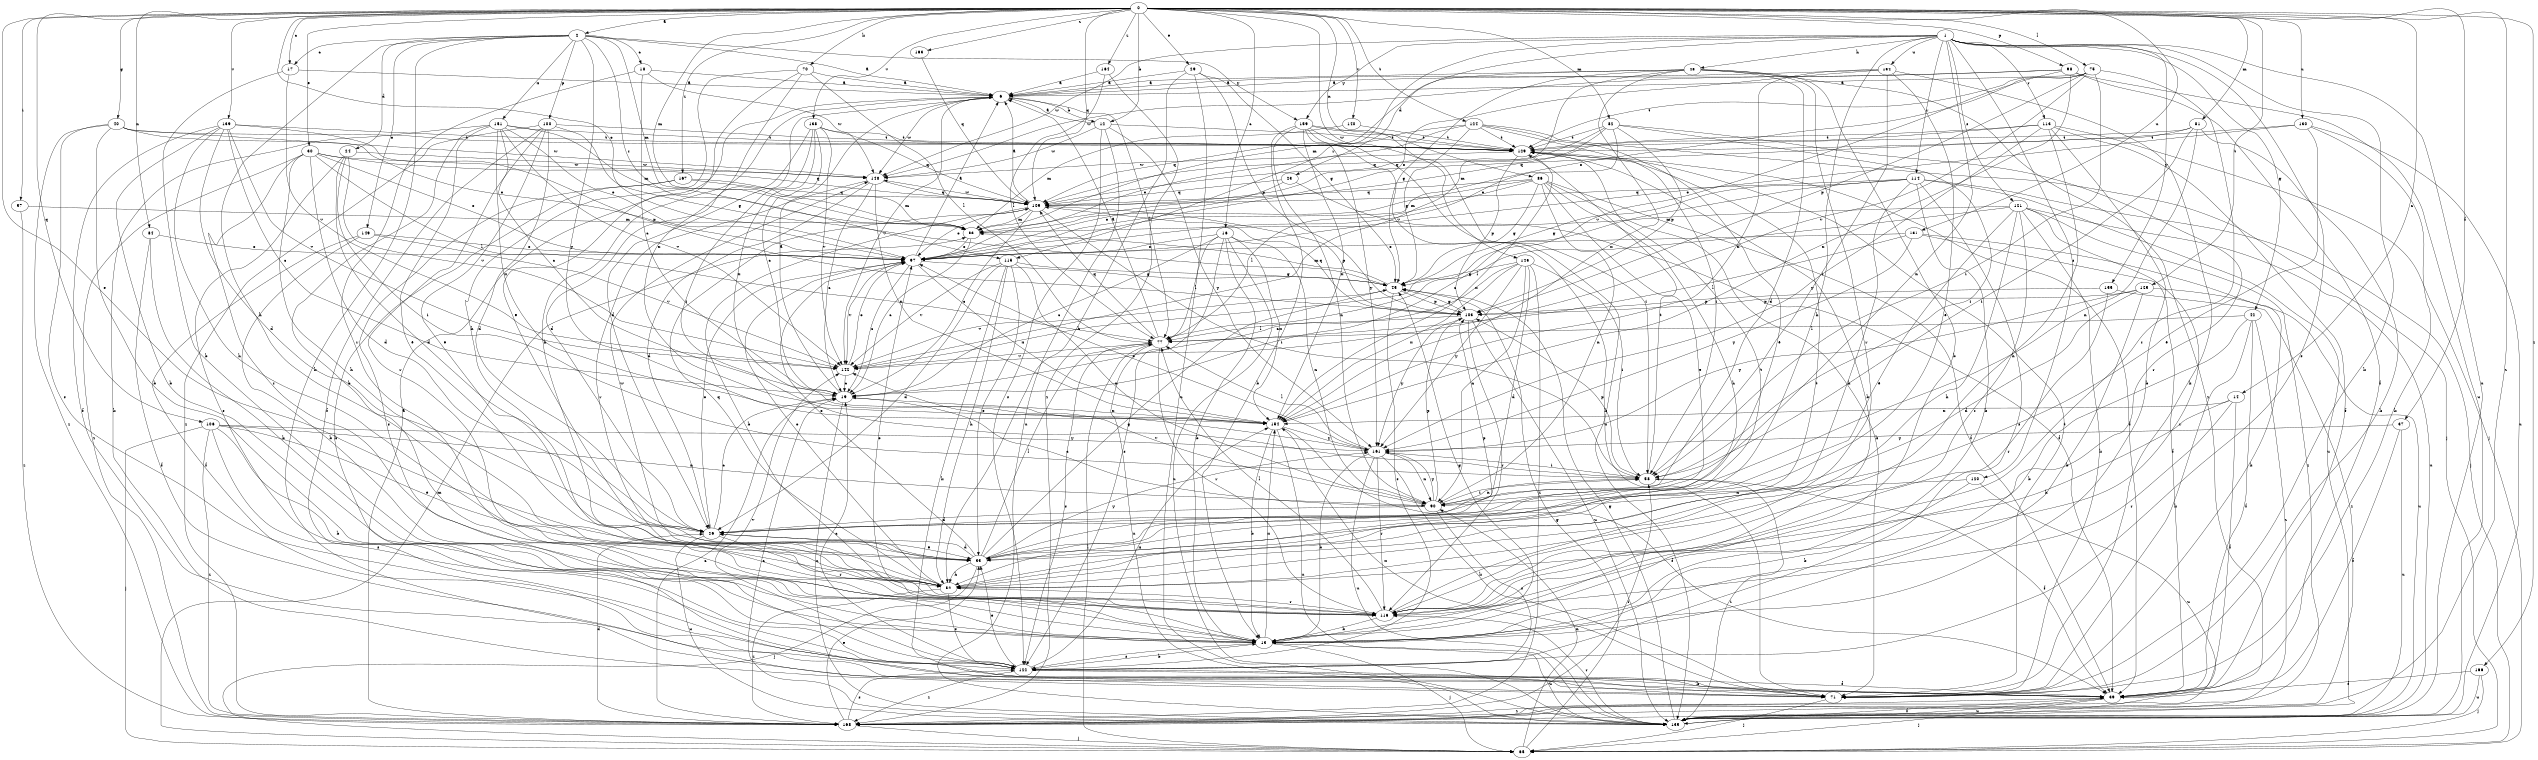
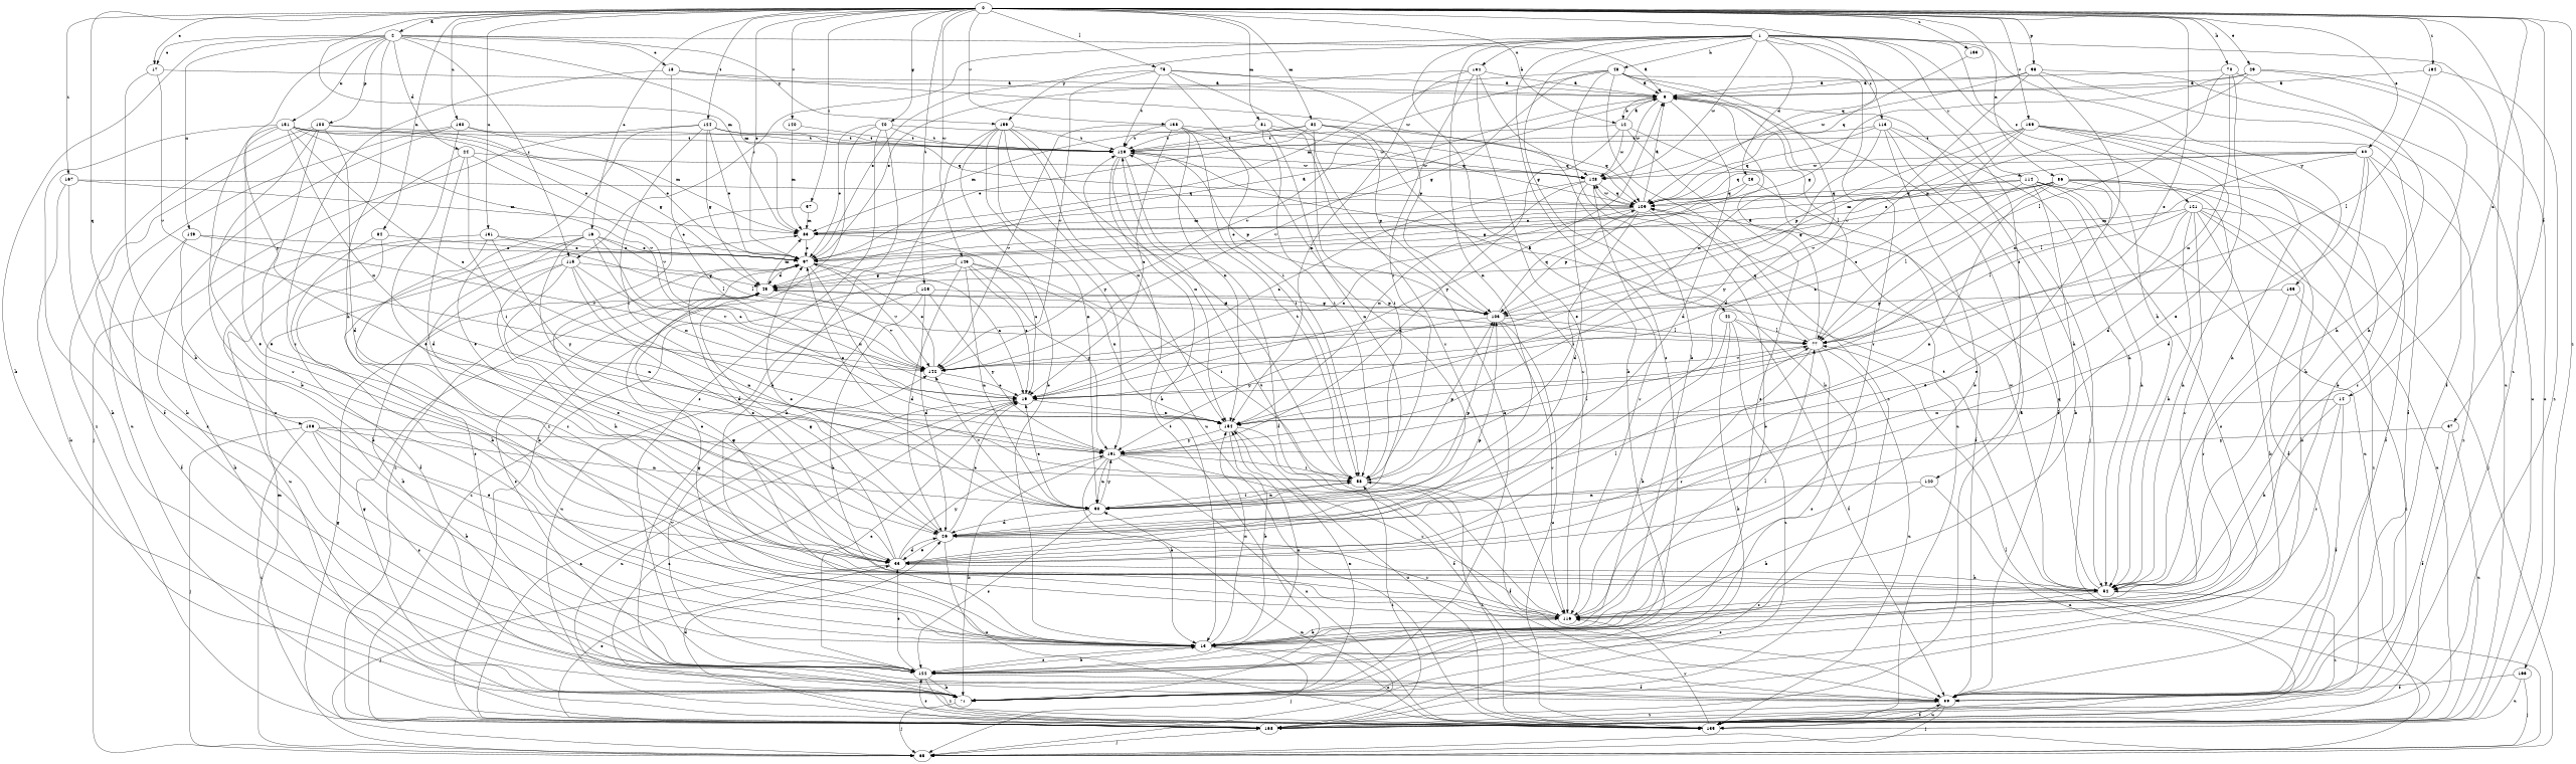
  strict digraph {
    0
    2
    12
    14
    16
    17
    29
    30
    33
    37
    40
    57
    70
    75
    81
    82
    83
    84
    86
    97
    98
    106
    109
    124
    125
    130
    131
    138
    139
    140
    145
    163
    164
    166
    167
    168
    52
    71
    115
    159
    6
    18
    24
    100
    149
    151
    161
    122
    135
    148
    129
    154
    39
    116
    90
    77
    13
    19
    142
    45
    103
    26
    65
    58
    1
    23
    42
    48
    113
    114
    120
    121
    134
    155
    0 -> 2 [label=a]
    0 -> 12 [label=b]
    0 -> 14 [label=c]
    0 -> 16 [label=c]
    0 -> 17 [label=c]
    0 -> 29 [label=e]
    0 -> 30 [label=e]
-   0 -> 33 [label=e]
+   0 -> 19 [label=e]
    0 -> 37 [label=f]
    0 -> 40 [label=g]
    0 -> 57 [label=i]
    0 -> 70 [label=k]
    0 -> 75 [label=l]
    0 -> 81 [label=m]
    0 -> 82 [label=m]
    0 -> 83 [label=m]
    0 -> 84 [label=n]
    0 -> 86 [label=n]
    0 -> 97 [label=o]
    0 -> 98 [label=p]
    0 -> 106 [label=q]
    0 -> 109 [label=q]
    0 -> 124 [label=t]
    0 -> 125 [label=t]
    0 -> 130 [label=u]
    0 -> 131 [label=u]
    0 -> 138 [label=v]
    0 -> 139 [label=v]
    0 -> 140 [label=v]
    0 -> 145 [label=w]
    0 -> 163 [label=z]
    0 -> 164 [label=z]
    0 -> 166 [label=z]
    0 -> 167 [label=z]
    0 -> 168 [label=z]
    2 -> 17 [label=c]
    2 -> 83 [label=m]
    2 -> 52 [label=h]
    2 -> 71 [label=k]
    2 -> 115 [label=r]
    2 -> 159 [label=y]
    2 -> 6 [label=a]
    2 -> 18 [label=c]
    2 -> 24 [label=d]
    2 -> 100 [label=p]
-   2 -> 149 [label=o]
+   2 -> 149 [label=x]
    2 -> 151 [label=x]
    2 -> 161 [label=y]
    12 -> 6 [label=a]
    12 -> 161 [label=y]
    12 -> 122 [label=s]
    12 -> 135 [label=u]
    12 -> 148 [label=w]
    12 -> 129 [label=t]
    14 -> 52 [label=h]
    14 -> 154 [label=x]
    14 -> 39 [label=f]
    14 -> 116 [label=r]
    16 -> 97 [label=o]
    16 -> 122 [label=s]
    16 -> 135 [label=u]
    16 -> 154 [label=x]
    16 -> 90 [label=n]
    16 -> 77 [label=l]
    16 -> 13 [label=b]
    16 -> 19 [label=c]
    17 -> 6 [label=a]
    17 -> 13 [label=b]
    17 -> 142 [label=v]
    29 -> 52 [label=h]
    29 -> 6 [label=a]
    29 -> 135 [label=u]
    29 -> 45 [label=g]
    29 -> 103 [label=p]
    30 -> 97 [label=o]
    30 -> 109 [label=q]
    30 -> 168 [label=z]
    30 -> 52 [label=h]
    30 -> 148 [label=w]
    30 -> 116 [label=r]
    30 -> 77 [label=l]
    30 -> 26 [label=d]
    33 -> 97 [label=o]
    33 -> 52 [label=h]
    33 -> 161 [label=y]
    33 -> 77 [label=l]
    33 -> 45 [label=g]
    33 -> 103 [label=p]
    33 -> 26 [label=d]
    33 -> 65 [label=j]
    37 -> 161 [label=y]
    37 -> 135 [label=u]
    37 -> 39 [label=f]
    40 -> 97 [label=o]
    40 -> 168 [label=z]
    40 -> 122 [label=s]
    40 -> 148 [label=w]
    40 -> 129 [label=t]
    40 -> 13 [label=b]
    57 -> 83 [label=m]
    57 -> 168 [label=z]
    70 -> 33 [label=e]
    70 -> 52 [label=h]
    70 -> 6 [label=a]
    70 -> 154 [label=x]
    70 -> 77 [label=l]
    75 -> 97 [label=o]
    75 -> 6 [label=a]
    75 -> 129 [label=t]
    75 -> 116 [label=r]
    75 -> 142 [label=v]
    75 -> 103 [label=p]
    75 -> 58 [label=i]
    81 -> 109 [label=q]
    81 -> 71 [label=k]
    81 -> 129 [label=t]
    81 -> 90 [label=n]
    81 -> 58 [label=i]
    82 -> 83 [label=m]
    82 -> 97 [label=o]
    82 -> 109 [label=q]
    82 -> 129 [label=t]
    82 -> 116 [label=r]
    82 -> 103 [label=p]
    82 -> 58 [label=i]
    83 -> 97 [label=o]
    83 -> 19 [label=c]
    84 -> 97 [label=o]
    84 -> 39 [label=f]
    84 -> 13 [label=b]
    86 -> 33 [label=e]
    86 -> 83 [label=m]
    86 -> 109 [label=q]
    86 -> 52 [label=h]
    86 -> 71 [label=k]
    86 -> 39 [label=f]
    86 -> 90 [label=n]
    86 -> 77 [label=l]
    86 -> 45 [label=g]
    97 -> 6 [label=a]
    97 -> 154 [label=x]
    97 -> 19 [label=c]
    97 -> 142 [label=v]
-   97 -> 45 [label=g]
+   97 -> 45 [label=d]
    98 -> 6 [label=a]
    98 -> 135 [label=u]
    98 -> 148 [label=w]
    98 -> 154 [label=x]
    98 -> 39 [label=f]
    98 -> 142 [label=v]
    106 -> 33 [label=e]
    106 -> 168 [label=z]
    106 -> 161 [label=y]
    106 -> 122 [label=s]
    106 -> 90 [label=n]
    106 -> 13 [label=b]
    106 -> 65 [label=j]
    109 -> 83 [label=m]
    109 -> 97 [label=o]
    109 -> 6 [label=a]
    109 -> 148 [label=w]
    109 -> 13 [label=b]
    109 -> 19 [label=c]
    109 -> 103 [label=p]
    109 -> 58 [label=i]
    124 -> 33 [label=e]
    124 -> 97 [label=o]
    124 -> 109 [label=q]
    124 -> 129 [label=t]
    124 -> 45 [label=g]
    124 -> 65 [label=j]
    124 -> 58 [label=i]
    125 -> 161 [label=y]
    125 -> 135 [label=u]
    125 -> 13 [label=b]
    125 -> 103 [label=p]
    125 -> 26 [label=d]
    130 -> 33 [label=e]
    130 -> 97 [label=o]
    130 -> 71 [label=k]
    130 -> 135 [label=u]
    130 -> 129 [label=t]
    131 -> 97 [label=o]
    131 -> 71 [label=k]
    131 -> 161 [label=y]
    131 -> 116 [label=r]
    131 -> 77 [label=l]
    138 -> 109 [label=q]
    138 -> 129 [label=t]
    138 -> 154 [label=x]
    138 -> 19 [label=c]
    138 -> 142 [label=v]
    138 -> 26 [label=d]
    138 -> 58 [label=i]
    139 -> 52 [label=h]
    139 -> 129 [label=t]
    139 -> 39 [label=f]
    139 -> 13 [label=b]
    139 -> 19 [label=c]
    139 -> 142 [label=v]
    139 -> 103 [label=p]
    139 -> 26 [label=d]
    140 -> 83 [label=m]
    140 -> 129 [label=t]
    145 -> 168 [label=z]
    145 -> 161 [label=y]
    145 -> 154 [label=x]
    145 -> 90 [label=n]
    145 -> 19 [label=c]
    145 -> 45 [label=g]
    145 -> 26 [label=d]
    145 -> 58 [label=i]
    163 -> 109 [label=q]
    164 -> 168 [label=z]
    164 -> 6 [label=a]
    164 -> 77 [label=l]
    166 -> 135 [label=u]
    166 -> 39 [label=f]
    166 -> 65 [label=j]
    167 -> 83 [label=m]
    167 -> 109 [label=q]
    167 -> 71 [label=k]
    167 -> 122 [label=s]
    168 -> 33 [label=e]
    168 -> 6 [label=a]
    168 -> 122 [label=s]
    168 -> 19 [label=c]
    168 -> 26 [label=d]
    168 -> 65 [label=j]
    168 -> 58 [label=i]
    52 -> 97 [label=o]
    52 -> 109 [label=q]
    52 -> 168 [label=z]
    52 -> 122 [label=s]
    52 -> 148 [label=w]
    52 -> 129 [label=t]
    52 -> 116 [label=r]
    71 -> 129 [label=t]
    71 -> 154 [label=x]
    71 -> 65 [label=j]
    115 -> 33 [label=e]
    115 -> 52 [label=h]
    115 -> 71 [label=k]
    115 -> 90 [label=n]
    115 -> 142 [label=v]
    115 -> 45 [label=g]
    115 -> 26 [label=d]
    159 -> 71 [label=k]
    159 -> 161 [label=y]
    159 -> 135 [label=u]
    159 -> 129 [label=t]
    159 -> 154 [label=x]
    159 -> 90 [label=n]
    159 -> 13 [label=b]
    159 -> 58 [label=i]
    6 -> 12 [label=b]
    6 -> 52 [label=h]
    6 -> 148 [label=w]
    6 -> 77 [label=l]
    6 -> 142 [label=v]
    6 -> 26 [label=d]
    18 -> 6 [label=a]
    18 -> 148 [label=w]
    18 -> 116 [label=r]
    18 -> 19 [label=c]
    24 -> 122 [label=s]
    24 -> 148 [label=w]
    24 -> 142 [label=v]
    24 -> 26 [label=d]
    24 -> 58 [label=i]
    100 -> 33 [label=e]
    100 -> 168 [label=z]
    100 -> 129 [label=t]
    100 -> 39 [label=f]
    100 -> 116 [label=r]
    100 -> 45 [label=g]
    100 -> 26 [label=d]
    149 -> 97 [label=o]
    149 -> 39 [label=f]
    149 -> 13 [label=b]
    149 -> 142 [label=v]
    151 -> 33 [label=e]
    151 -> 83 [label=m]
    151 -> 97 [label=o]
    151 -> 71 [label=k]
    151 -> 129 [label=t]
    151 -> 154 [label=x]
    151 -> 13 [label=b]
    151 -> 19 [label=c]
    151 -> 142 [label=v]
    161 -> 97 [label=o]
    161 -> 71 [label=k]
    161 -> 135 [label=u]
    161 -> 116 [label=r]
    161 -> 90 [label=n]
    161 -> 77 [label=l]
    161 -> 13 [label=b]
    161 -> 58 [label=i]
    122 -> 33 [label=e]
    122 -> 168 [label=z]
    122 -> 71 [label=k]
    122 -> 154 [label=x]
    122 -> 39 [label=f]
    122 -> 13 [label=b]
    122 -> 19 [label=c]
    122 -> 142 [label=v]
    135 -> 39 [label=f]
    135 -> 116 [label=r]
    135 -> 19 [label=c]
    135 -> 45 [label=g]
    135 -> 58 [label=i]
    148 -> 109 [label=q]
    148 -> 154 [label=x]
    148 -> 116 [label=r]
    148 -> 19 [label=c]
    148 -> 26 [label=d]
    129 -> 148 [label=w]
    129 -> 154 [label=x]
    129 -> 39 [label=f]
    129 -> 13 [label=b]
    129 -> 103 [label=p]
    154 -> 161 [label=y]
    154 -> 135 [label=u]
    154 -> 39 [label=f]
    154 -> 13 [label=b]
    39 -> 168 [label=z]
    39 -> 135 [label=u]
    39 -> 65 [label=j]
    116 -> 97 [label=o]
    116 -> 129 [label=t]
    116 -> 77 [label=l]
    116 -> 13 [label=b]
    90 -> 161 [label=y]
    90 -> 122 [label=s]
    90 -> 19 [label=c]
    90 -> 142 [label=v]
    90 -> 103 [label=p]
    90 -> 26 [label=d]
    90 -> 58 [label=i]
    77 -> 109 [label=q]
    77 -> 6 [label=a]
    77 -> 122 [label=s]
    77 -> 135 [label=u]
    77 -> 116 [label=r]
    77 -> 142 [label=v]
    13 -> 122 [label=s]
    13 -> 135 [label=u]
    13 -> 154 [label=x]
    13 -> 45 [label=g]
    13 -> 65 [label=j]
    19 -> 6 [label=a]
    19 -> 135 [label=u]
    19 -> 154 [label=x]
    142 -> 97 [label=o]
    142 -> 19 [label=c]
    45 -> 83 [label=m]
    45 -> 122 [label=s]
    45 -> 142 [label=v]
    45 -> 103 [label=p]
    103 -> 109 [label=q]
    103 -> 161 [label=y]
    103 -> 135 [label=u]
    103 -> 116 [label=r]
    103 -> 77 [label=l]
    103 -> 45 [label=g]
    26 -> 33 [label=e]
    26 -> 97 [label=o]
    26 -> 135 [label=u]
    26 -> 116 [label=r]
    26 -> 19 [label=c]
    65 -> 83 [label=m]
    65 -> 90 [label=n]
    65 -> 77 [label=l]
    65 -> 45 [label=g]
    58 -> 129 [label=t]
    58 -> 39 [label=f]
    58 -> 90 [label=n]
    58 -> 103 [label=p]
    1 -> 52 [label=h]
    1 -> 71 [label=k]
    1 -> 115 [label=r]
    1 -> 159 [label=y]
    1 -> 122 [label=s]
    1 -> 135 [label=u]
    1 -> 148 [label=w]
    1 -> 90 [label=n]
    1 -> 23 [label=d]
    1 -> 42 [label=g]
    1 -> 48 [label=h]
    1 -> 113 [label=r]
    1 -> 114 [label=r]
    1 -> 120 [label=s]
    1 -> 121 [label=s]
    1 -> 134 [label=u]
    1 -> 155 [label=y]
    23 -> 97 [label=o]
    23 -> 109 [label=q]
    23 -> 39 [label=f]
    42 -> 168 [label=z]
    42 -> 71 [label=k]
    42 -> 39 [label=f]
    42 -> 77 [label=l]
    42 -> 13 [label=b]
    48 -> 83 [label=m]
    48 -> 168 [label=z]
    48 -> 6 [label=a]
    48 -> 154 [label=x]
    48 -> 116 [label=r]
    48 -> 13 [label=b]
    48 -> 142 [label=v]
    48 -> 45 [label=g]
    48 -> 26 [label=d]
    113 -> 109 [label=q]
    113 -> 52 [label=h]
    113 -> 161 [label=y]
    113 -> 129 [label=t]
    113 -> 39 [label=f]
    113 -> 13 [label=b]
    113 -> 65 [label=j]
    114 -> 109 [label=q]
    114 -> 52 [label=h]
    114 -> 122 [label=s]
    114 -> 135 [label=u]
    114 -> 13 [label=b]
    114 -> 19 [label=c]
    114 -> 45 [label=g]
    114 -> 65 [label=j]
    120 -> 135 [label=u]
    120 -> 90 [label=n]
    120 -> 13 [label=b]
    121 -> 33 [label=e]
    121 -> 83 [label=m]
    121 -> 168 [label=z]
    121 -> 52 [label=h]
    121 -> 71 [label=k]
    121 -> 135 [label=u]
    121 -> 39 [label=f]
    121 -> 116 [label=r]
    121 -> 77 [label=l]
    134 -> 33 [label=e]
    134 -> 97 [label=o]
    134 -> 71 [label=k]
    134 -> 6 [label=a]
    134 -> 154 [label=x]
    134 -> 58 [label=i]
    155 -> 168 [label=z]
    155 -> 116 [label=r]
    155 -> 103 [label=p]
  }
